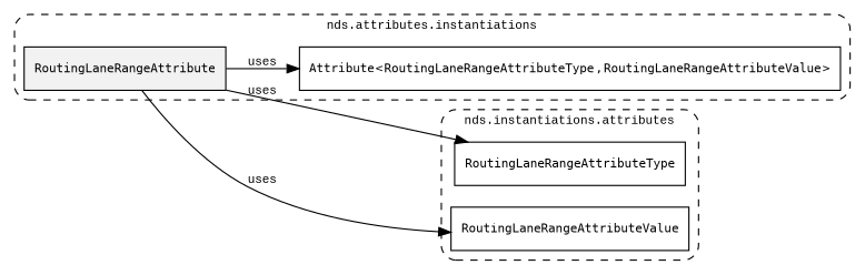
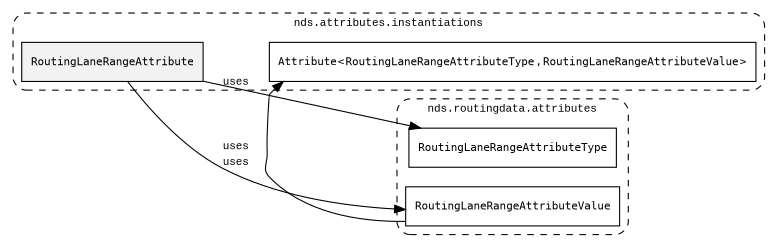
  digraph {
    fontname="Liberation Mono"
    fontsize=10
    rankdir=LR
    node [fontname="Liberation Mono" fontsize=10 shape=box]
    edge [fontname="Liberation Mono" fontsize=10]
    n1 [fillcolor="#0000000D" label=<<font face="monospace"><table align="center" border="0" cellspacing="0" cellpadding="0"><tr><td href="../../../content/packages/nds.routingdata.instantiations.html#InstantiateType-RoutingLaneRangeAttribute" title="InstantiateType defined in nds.routingdata.instantiations">RoutingLaneRangeAttribute</td></tr></table></font>> style=filled]
    n2 [label=<<font face="monospace"><table align="center" border="0" cellspacing="0" cellpadding="0"><tr><td href="../../../content/packages/nds.core.attributemap.html#Structure-Attribute" title="Structure defined in nds.core.attributemap">Attribute</td><td>&lt;</td><td><table align="center" border="0" cellspacing="0" cellpadding="0"><tr><td href="../../../content/packages/nds.routingdata.attributes.html#Enum-RoutingLaneRangeAttributeType" title="Enum defined in nds.routingdata.attributes">RoutingLaneRangeAttributeType</td></tr></table></td><td>,</td><td><table align="center" border="0" cellspacing="0" cellpadding="0"><tr><td href="../../../content/packages/nds.routingdata.attributes.html#Choice-RoutingLaneRangeAttributeValue" title="Choice defined in nds.routingdata.attributes">RoutingLaneRangeAttributeValue</td></tr></table></td><td>&gt;</td></tr></table></font>>]
    n3 [label=<<font face="monospace"><table align="center" border="0" cellspacing="0" cellpadding="0"><tr><td href="../../../content/packages/nds.routingdata.attributes.html#Enum-RoutingLaneRangeAttributeType" title="Enum defined in nds.routingdata.attributes">RoutingLaneRangeAttributeType</td></tr></table></font>>]
    n4 [label=<<font face="monospace"><table align="center" border="0" cellspacing="0" cellpadding="0"><tr><td href="../../../content/packages/nds.routingdata.attributes.html#Choice-RoutingLaneRangeAttributeValue" title="Choice defined in nds.routingdata.attributes">RoutingLaneRangeAttributeValue</td></tr></table></font>>]
    subgraph cluster_1 {
      label="nds.attributes.instantiations"
      style="dashed, rounded"
      n1
      n2
    }
    subgraph cluster_2 {
-     label="nds.instantiations.attributes"
+     label="nds.routingdata.attributes"
      style="dashed, rounded"
      n3
      n4
    }
-   n1 -> n2 [label=uses]
+   n4 -> n2 [label=uses]
    n1 -> n3 [label=uses]
    n1 -> n4 [label=uses]
  }
